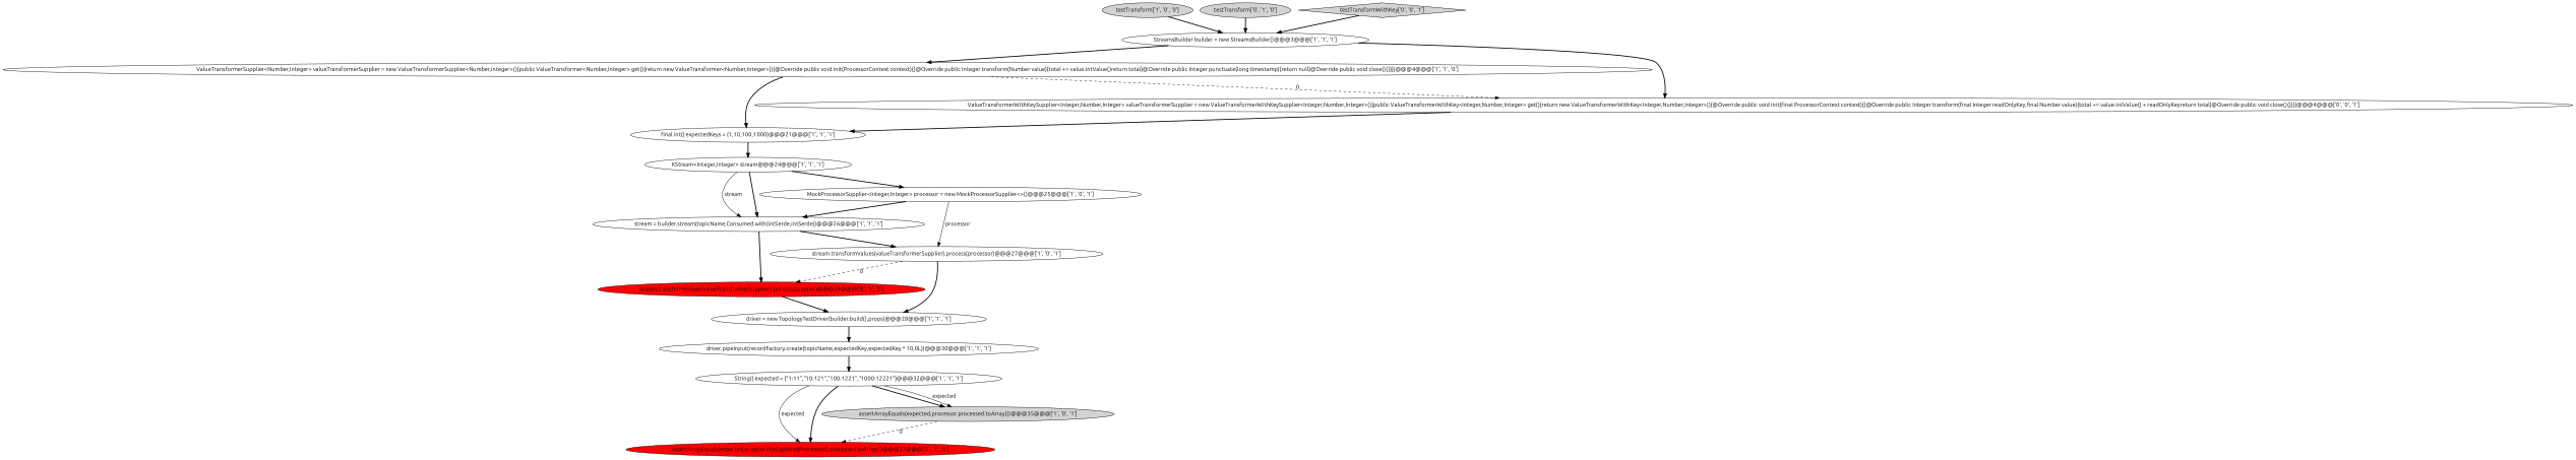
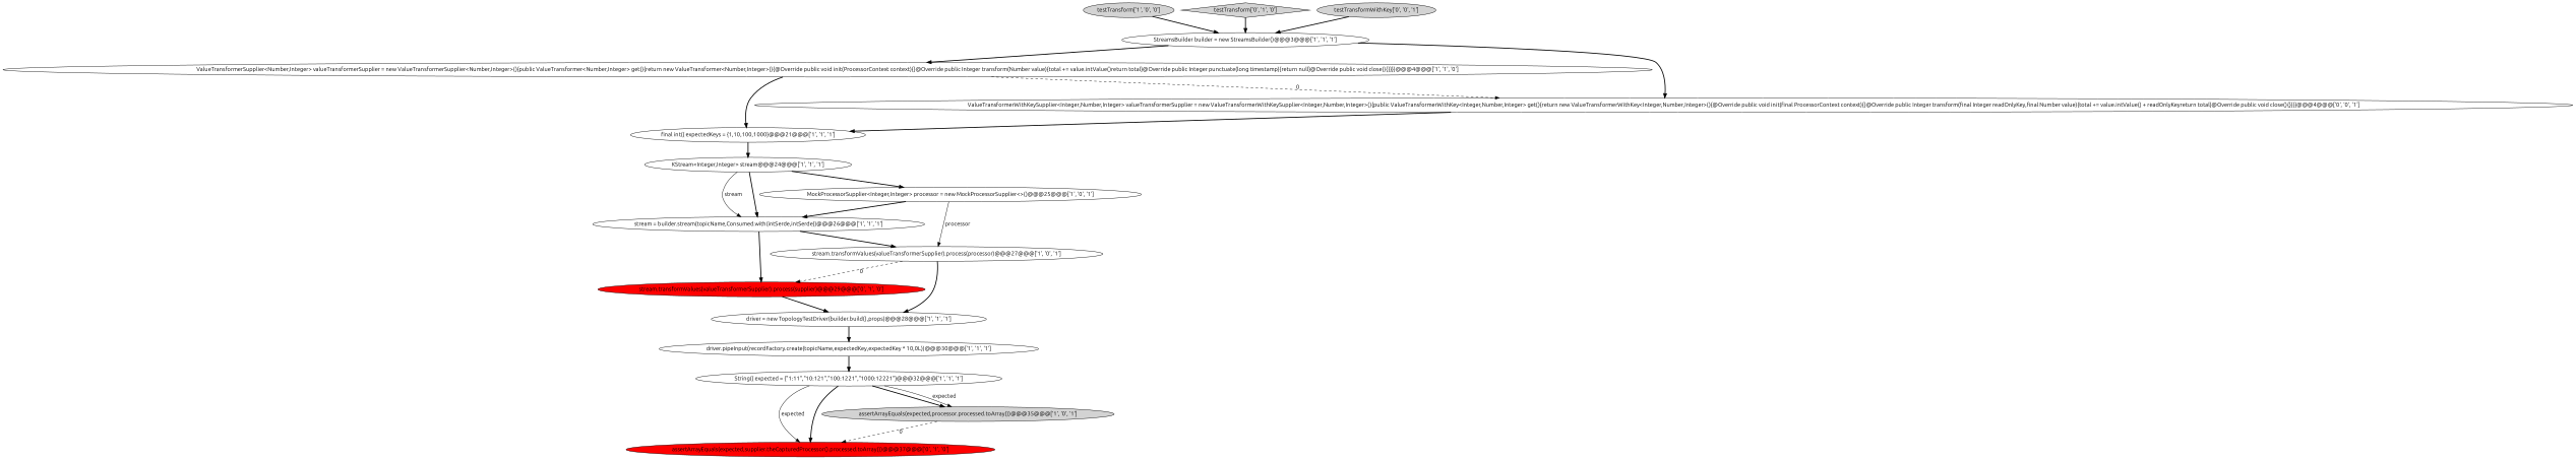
  digraph {
    fontname=Ubuntu
    node [fillcolor=white fontname=Ubuntu shape=ellipse style=filled]
    edge [fontname=Ubuntu style=bold]
    n1 [label="final int(( expectedKeys = {1,10,100,1000}@@@21@@@['1', '1', '1']"]
    n2 [label="KStream<Integer,Integer> stream@@@24@@@['1', '1', '1']"]
    n3 [label="stream = builder.stream(topicName,Consumed.with(intSerde,intSerde))@@@26@@@['1', '1', '1']"]
    n4 [label="MockProcessorSupplier<Integer,Integer> processor = new MockProcessorSupplier<>()@@@25@@@['1', '0', '1']"]
    n5 [fillcolor=lightgray label="testTransform['1', '0', '0']"]
    n6 [label="StreamsBuilder builder = new StreamsBuilder()@@@3@@@['1', '1', '1']"]
    n7 [label="ValueTransformerSupplier<Number,Integer> valueTransformerSupplier = new ValueTransformerSupplier<Number,Integer>(){public ValueTransformer<Number,Integer> get(){return new ValueTransformer<Number,Integer>(){@Override public void init(ProcessorContext context){}@Override public Integer transform(Number value){total += value.intValue()return total}@Override public Integer punctuate(long timestamp){return null}@Override public void close(){}}}}@@@4@@@['1', '1', '0']"]
    n8 [label="ValueTransformerWithKeySupplier<Integer,Number,Integer> valueTransformerSupplier = new ValueTransformerWithKeySupplier<Integer,Number,Integer>(){public ValueTransformerWithKey<Integer,Number,Integer> get(){return new ValueTransformerWithKey<Integer,Number,Integer>(){@Override public void init(final ProcessorContext context){}@Override public Integer transform(final Integer readOnlyKey,final Number value){total += value.intValue() + readOnlyKeyreturn total}@Override public void close(){}}}}@@@4@@@['0', '0', '1']"]
    n9 [label="stream.transformValues(valueTransformerSupplier).process(processor)@@@27@@@['1', '0', '1']"]
    n10 [fillcolor=red label="stream.transformValues(valueTransformerSupplier).process(supplier)@@@29@@@['0', '1', '0']"]
    n11 [label="driver = new TopologyTestDriver(builder.build(),props)@@@28@@@['1', '1', '1']"]
    n12 [label="driver.pipeInput(recordFactory.create(topicName,expectedKey,expectedKey * 10,0L))@@@30@@@['1', '1', '1']"]
    n13 [label="String(( expected = {\"1:11\",\"10:121\",\"100:1221\",\"1000:12221\"}@@@32@@@['1', '1', '1']"]
    n14 [fillcolor=red label="assertArrayEquals(expected,supplier.theCapturedProcessor().processed.toArray())@@@37@@@['0', '1', '0']"]
    n15 [fillcolor=lightgray label="assertArrayEquals(expected,processor.processed.toArray())@@@35@@@['1', '0', '1']"]
-   n16 [fillcolor=lightgray label="testTransform['0', '1', '0']"]
-   n17 [fillcolor=lightgray label="testTransformWithKey['0', '0', '1']" shape=diamond]
+   n16 [fillcolor=lightgray label="testTransform['0', '1', '0']" shape=diamond]
+   n17 [fillcolor=lightgray label="testTransformWithKey['0', '0', '1']"]
    n1 -> n2
    n2 -> n3 [label=stream style=solid]
    n2 -> n3
    n2 -> n4
    n3 -> n9
    n3 -> n10
    n4 -> n3
    n4 -> n9 [label=processor style=solid]
    n5 -> n6
    n6 -> n7
    n6 -> n8
    n7 -> n1
    n7 -> n8 [label=0 style=dashed]
    n8 -> n1
    n9 -> n10 [label=0 style=dashed]
    n9 -> n11
    n10 -> n11
    n11 -> n12
    n12 -> n13
    n13 -> n14 [label=expected style=solid]
    n13 -> n14
    n13 -> n15
    n13 -> n15 [label=expected style=solid]
    n15 -> n14 [label=0 style=dashed]
    n16 -> n6
    n17 -> n6
  }
